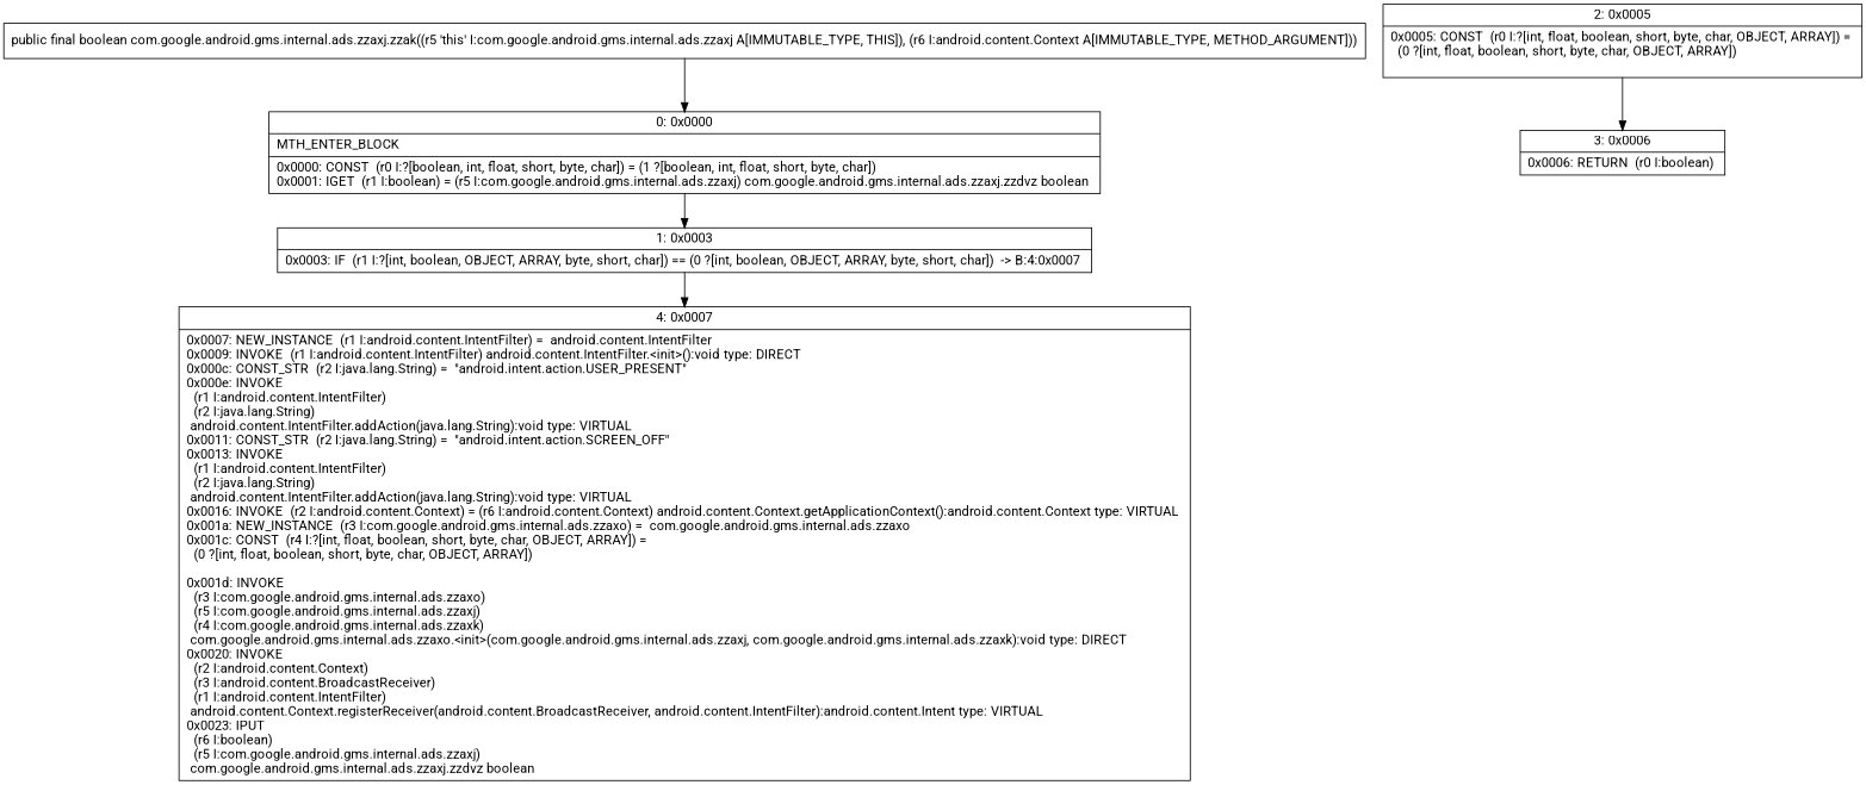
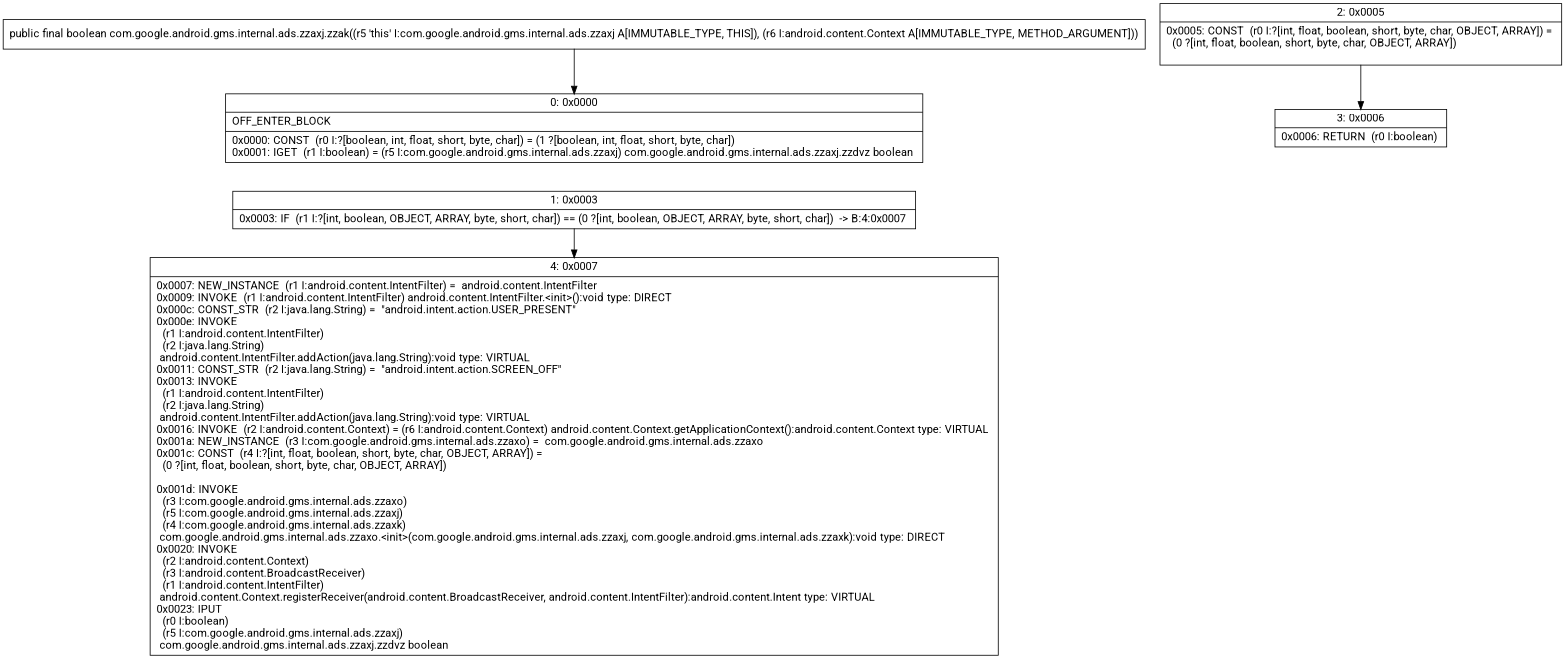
  digraph {
    fontname=Roboto
    node [fontname=Roboto shape=record]
    edge [fontname=Roboto]
-   n1 [label="{0\:\ 0x0000|MTH_ENTER_BLOCK\l|0x0000: CONST  (r0 I:?[boolean, int, float, short, byte, char]) = (1 ?[boolean, int, float, short, byte, char]) \l0x0001: IGET  (r1 I:boolean) = (r5 I:com.google.android.gms.internal.ads.zzaxj) com.google.android.gms.internal.ads.zzaxj.zzdvz boolean \l}"]
+   n1 [label="{0\:\ 0x0000|OFF_ENTER_BLOCK\l|0x0000: CONST  (r0 I:?[boolean, int, float, short, byte, char]) = (1 ?[boolean, int, float, short, byte, char]) \l0x0001: IGET  (r1 I:boolean) = (r5 I:com.google.android.gms.internal.ads.zzaxj) com.google.android.gms.internal.ads.zzaxj.zzdvz boolean \l}"]
    n2 [label="{1\:\ 0x0003|0x0003: IF  (r1 I:?[int, boolean, OBJECT, ARRAY, byte, short, char]) == (0 ?[int, boolean, OBJECT, ARRAY, byte, short, char])  \-\> B:4:0x0007 \l}"]
-   n3 [label="{4\:\ 0x0007|0x0007: NEW_INSTANCE  (r1 I:android.content.IntentFilter) =  android.content.IntentFilter \l0x0009: INVOKE  (r1 I:android.content.IntentFilter) android.content.IntentFilter.\<init\>():void type: DIRECT \l0x000c: CONST_STR  (r2 I:java.lang.String) =  \"android.intent.action.USER_PRESENT\" \l0x000e: INVOKE  \l  (r1 I:android.content.IntentFilter)\l  (r2 I:java.lang.String)\l android.content.IntentFilter.addAction(java.lang.String):void type: VIRTUAL \l0x0011: CONST_STR  (r2 I:java.lang.String) =  \"android.intent.action.SCREEN_OFF\" \l0x0013: INVOKE  \l  (r1 I:android.content.IntentFilter)\l  (r2 I:java.lang.String)\l android.content.IntentFilter.addAction(java.lang.String):void type: VIRTUAL \l0x0016: INVOKE  (r2 I:android.content.Context) = (r6 I:android.content.Context) android.content.Context.getApplicationContext():android.content.Context type: VIRTUAL \l0x001a: NEW_INSTANCE  (r3 I:com.google.android.gms.internal.ads.zzaxo) =  com.google.android.gms.internal.ads.zzaxo \l0x001c: CONST  (r4 I:?[int, float, boolean, short, byte, char, OBJECT, ARRAY]) = \l  (0 ?[int, float, boolean, short, byte, char, OBJECT, ARRAY])\l \l0x001d: INVOKE  \l  (r3 I:com.google.android.gms.internal.ads.zzaxo)\l  (r5 I:com.google.android.gms.internal.ads.zzaxj)\l  (r4 I:com.google.android.gms.internal.ads.zzaxk)\l com.google.android.gms.internal.ads.zzaxo.\<init\>(com.google.android.gms.internal.ads.zzaxj, com.google.android.gms.internal.ads.zzaxk):void type: DIRECT \l0x0020: INVOKE  \l  (r2 I:android.content.Context)\l  (r3 I:android.content.BroadcastReceiver)\l  (r1 I:android.content.IntentFilter)\l android.content.Context.registerReceiver(android.content.BroadcastReceiver, android.content.IntentFilter):android.content.Intent type: VIRTUAL \l0x0023: IPUT  \l  (r6 I:boolean)\l  (r5 I:com.google.android.gms.internal.ads.zzaxj)\l com.google.android.gms.internal.ads.zzaxj.zzdvz boolean \l}"]
+   n3 [label="{4\:\ 0x0007|0x0007: NEW_INSTANCE  (r1 I:android.content.IntentFilter) =  android.content.IntentFilter \l0x0009: INVOKE  (r1 I:android.content.IntentFilter) android.content.IntentFilter.\<init\>():void type: DIRECT \l0x000c: CONST_STR  (r2 I:java.lang.String) =  \"android.intent.action.USER_PRESENT\" \l0x000e: INVOKE  \l  (r1 I:android.content.IntentFilter)\l  (r2 I:java.lang.String)\l android.content.IntentFilter.addAction(java.lang.String):void type: VIRTUAL \l0x0011: CONST_STR  (r2 I:java.lang.String) =  \"android.intent.action.SCREEN_OFF\" \l0x0013: INVOKE  \l  (r1 I:android.content.IntentFilter)\l  (r2 I:java.lang.String)\l android.content.IntentFilter.addAction(java.lang.String):void type: VIRTUAL \l0x0016: INVOKE  (r2 I:android.content.Context) = (r6 I:android.content.Context) android.content.Context.getApplicationContext():android.content.Context type: VIRTUAL \l0x001a: NEW_INSTANCE  (r3 I:com.google.android.gms.internal.ads.zzaxo) =  com.google.android.gms.internal.ads.zzaxo \l0x001c: CONST  (r4 I:?[int, float, boolean, short, byte, char, OBJECT, ARRAY]) = \l  (0 ?[int, float, boolean, short, byte, char, OBJECT, ARRAY])\l \l0x001d: INVOKE  \l  (r3 I:com.google.android.gms.internal.ads.zzaxo)\l  (r5 I:com.google.android.gms.internal.ads.zzaxj)\l  (r4 I:com.google.android.gms.internal.ads.zzaxk)\l com.google.android.gms.internal.ads.zzaxo.\<init\>(com.google.android.gms.internal.ads.zzaxj, com.google.android.gms.internal.ads.zzaxk):void type: DIRECT \l0x0020: INVOKE  \l  (r2 I:android.content.Context)\l  (r3 I:android.content.BroadcastReceiver)\l  (r1 I:android.content.IntentFilter)\l android.content.Context.registerReceiver(android.content.BroadcastReceiver, android.content.IntentFilter):android.content.Intent type: VIRTUAL \l0x0023: IPUT  \l  (r0 I:boolean)\l  (r5 I:com.google.android.gms.internal.ads.zzaxj)\l com.google.android.gms.internal.ads.zzaxj.zzdvz boolean \l}"]
    n4 [label="{2\:\ 0x0005|0x0005: CONST  (r0 I:?[int, float, boolean, short, byte, char, OBJECT, ARRAY]) = \l  (0 ?[int, float, boolean, short, byte, char, OBJECT, ARRAY])\l \l}"]
    n5 [label="{3\:\ 0x0006|0x0006: RETURN  (r0 I:boolean) \l}"]
    n6 [label="{public final boolean com.google.android.gms.internal.ads.zzaxj.zzak((r5 'this' I:com.google.android.gms.internal.ads.zzaxj A[IMMUTABLE_TYPE, THIS]), (r6 I:android.content.Context A[IMMUTABLE_TYPE, METHOD_ARGUMENT])) }"]
-   n1 -> n2
    n2 -> n3
    n4 -> n5
    n6 -> n1
  }
